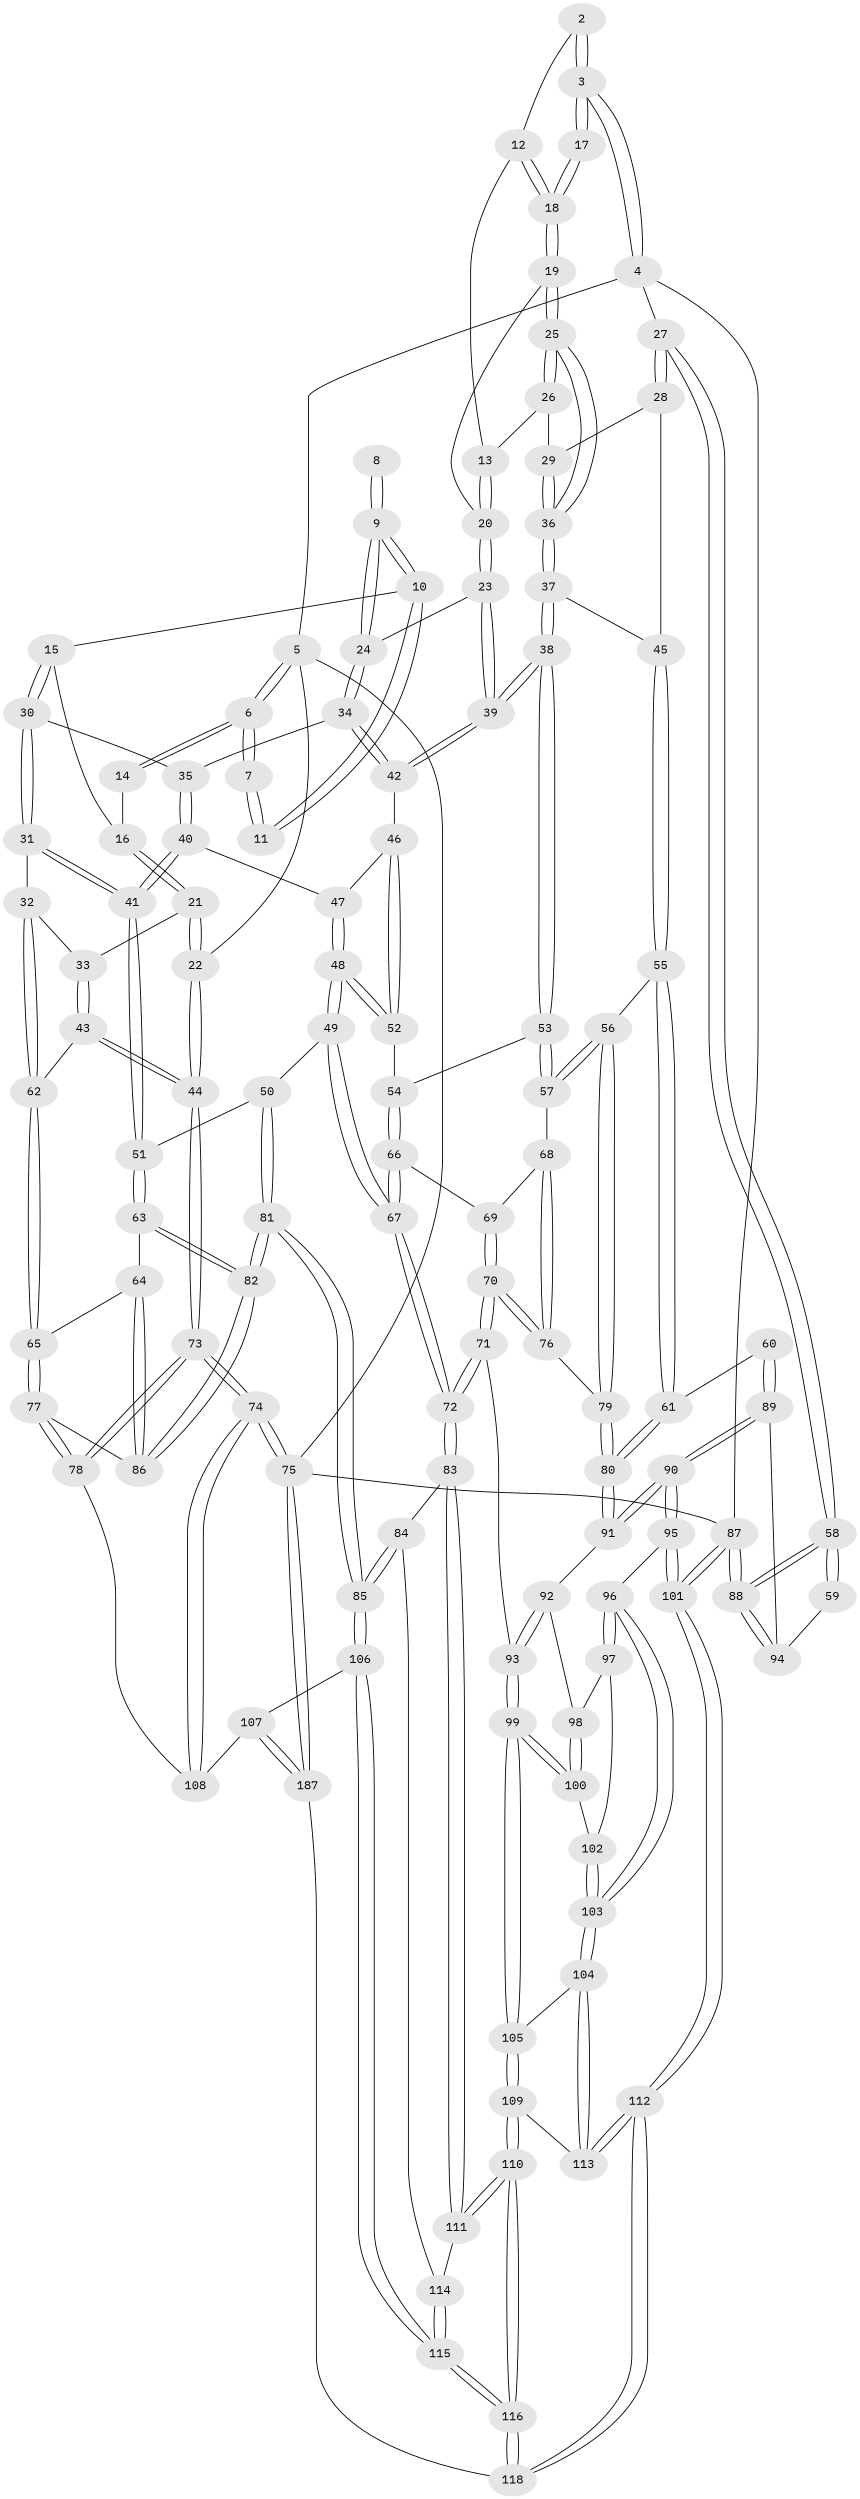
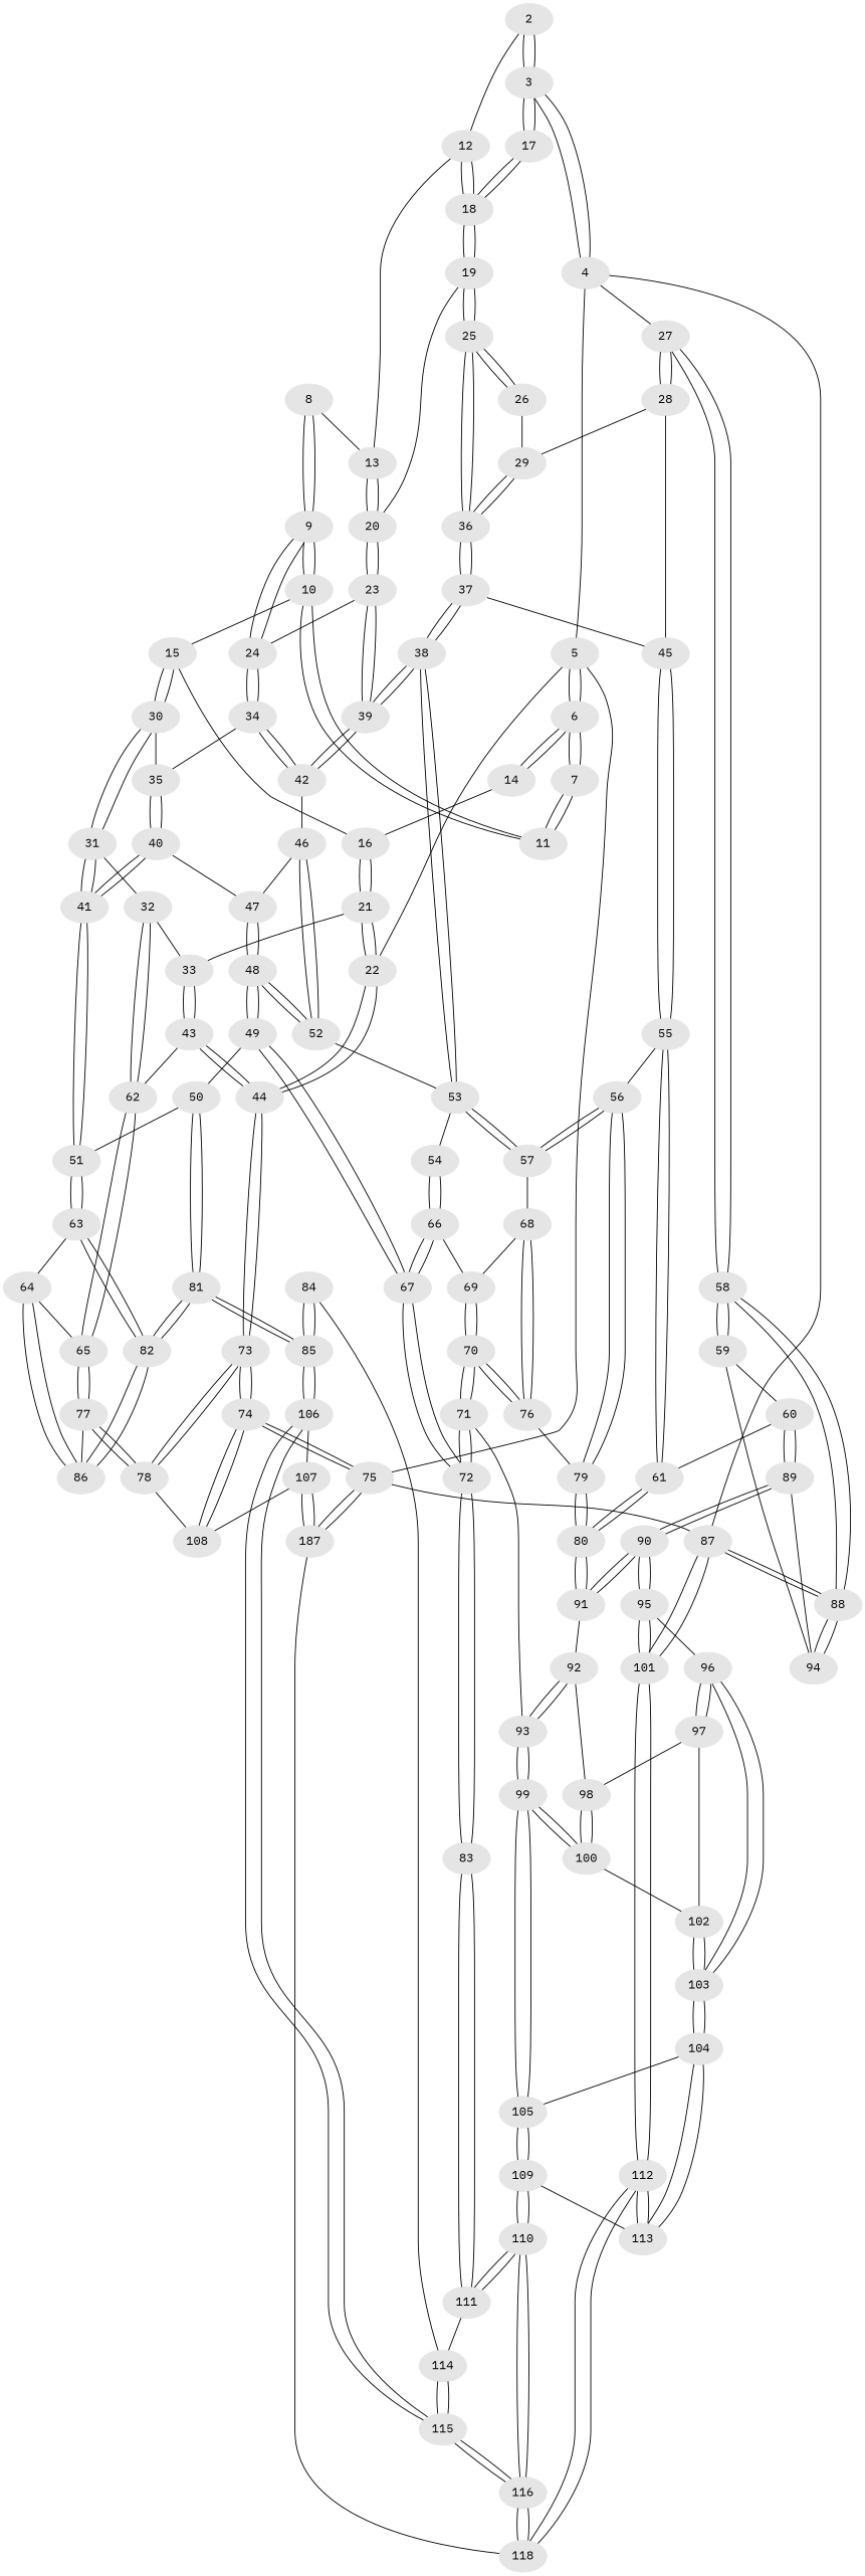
  graph {
    fontname="IBM Plex Mono"
    node [color=gray90 fontname="IBM Plex Mono" style=filled]
    edge [fontname="IBM Plex Mono"]
    2
    3
    12
    8
    9
    13
    4
    17
    18
    5
    27
    87
    6
    22
    75
    28
    58
    88
    101
    7
    14
    44
    n23 [label=187]
    11
    16
    10
    24
    20
    15
    34
    30
    19
    23
    21
    31
    35
    33
    25
    26
    36
    39
    43
    73
    42
    29
    37
    45
    59
    55
    32
    41
    40
    62
    51
    65
    46
    47
    38
    53
    54
    57
    48
    63
    52
    74
    78
    56
    61
    49
    50
    67
    81
    72
    82
    85
    64
    66
    68
    69
    79
    80
    76
    60
    94
    89
    90
    91
    77
    86
    70
    83
    71
    93
    99
    84
    111
    108
    118
    92
    106
    114
    115
    107
    112
    95
    96
    98
    100
    105
    97
    103
    102
    104
    109
    113
    110
    116
    2 -- 3
    2 -- 3
    2 -- 12
    3 -- 4
    3 -- 4
    3 -- 17
    3 -- 17
    12 -- 13
    12 -- 18
    12 -- 18
    8 -- 9
    8 -- 9
-   26 -- 13
+   8 -- 13
    9 -- 10
    9 -- 10
    9 -- 24
    9 -- 24
    13 -- 20
    13 -- 20
    4 -- 5
    4 -- 27
    4 -- 87
    17 -- 18
    17 -- 18
    18 -- 19
    18 -- 19
    5 -- 6
    5 -- 6
    5 -- 22
    5 -- 75
    27 -- 28
    27 -- 28
    27 -- 58
    27 -- 58
    87 -- 88
    87 -- 88
    87 -- 101
    87 -- 101
    6 -- 7
    6 -- 7
    6 -- 14
    6 -- 14
    22 -- 44
    22 -- 44
    75 -- 87
    75 -- n23
    75 -- n23
    28 -- 29
    28 -- 45
    58 -- 88
    58 -- 88
    58 -- 59
    58 -- 59
    88 -- 94
    88 -- 94
    101 -- 112
    101 -- 112
    7 -- 11
    7 -- 11
    14 -- 16
    44 -- 73
    44 -- 73
    n23 -- 118
    16 -- 21
    16 -- 21
    10 -- 11
    10 -- 11
    10 -- 15
    24 -- 34
    24 -- 34
    20 -- 23
    20 -- 23
    15 -- 16
    15 -- 30
    15 -- 30
    34 -- 35
    34 -- 42
    34 -- 42
    30 -- 31
    30 -- 31
    30 -- 35
    19 -- 20
    19 -- 25
    19 -- 25
    23 -- 24
    23 -- 39
    23 -- 39
    21 -- 22
    21 -- 22
    21 -- 33
    31 -- 32
    31 -- 41
    31 -- 41
    35 -- 40
    35 -- 40
    33 -- 43
    33 -- 43
    25 -- 26
    25 -- 26
    25 -- 36
    25 -- 36
    26 -- 29
    36 -- 37
    36 -- 37
    39 -- 42
    39 -- 42
    43 -- 44
    43 -- 44
    43 -- 62
    73 -- 74
    73 -- 74
    73 -- 78
    73 -- 78
    42 -- 46
    29 -- 36
    29 -- 36
    37 -- 45
    37 -- 38
    37 -- 38
    45 -- 55
    45 -- 55
+   59 -- 60
    59 -- 94
    55 -- 56
    55 -- 61
    55 -- 61
    32 -- 33
    32 -- 62
    32 -- 62
    41 -- 51
    41 -- 51
    40 -- 41
    40 -- 41
    40 -- 47
    62 -- 65
    62 -- 65
    51 -- 63
    51 -- 63
    65 -- 77
    65 -- 77
    46 -- 47
    46 -- 52
    46 -- 52
    47 -- 48
    47 -- 48
    38 -- 39
    38 -- 39
    38 -- 53
    38 -- 53
    53 -- 54
    53 -- 57
    53 -- 57
    54 -- 66
    54 -- 66
    57 -- 68
    48 -- 52
    48 -- 52
    48 -- 49
    48 -- 49
    63 -- 82
    63 -- 82
    63 -- 64
-   52 -- 54
+   52 -- 53
    74 -- 75
    74 -- 75
    74 -- 108
    74 -- 108
    78 -- 108
    56 -- 57
    56 -- 57
    56 -- 79
    56 -- 79
    61 -- 80
    61 -- 80
    49 -- 50
    49 -- 67
    49 -- 67
    50 -- 51
    50 -- 81
    50 -- 81
    67 -- 72
    67 -- 72
    81 -- 82
    81 -- 82
    81 -- 85
    81 -- 85
    72 -- 83
    72 -- 83
    82 -- 86
    82 -- 86
    85 -- 106
    85 -- 106
    64 -- 65
    64 -- 86
    64 -- 86
    66 -- 67
    66 -- 67
    66 -- 69
    68 -- 69
    68 -- 76
    68 -- 76
    69 -- 70
    69 -- 70
    79 -- 80
    79 -- 80
    80 -- 91
    80 -- 91
    76 -- 79
    60 -- 61
    60 -- 89
    60 -- 89
    89 -- 94
    89 -- 90
    89 -- 90
    90 -- 91
    90 -- 91
    90 -- 95
    90 -- 95
    91 -- 92
    77 -- 78
    77 -- 78
    77 -- 86
    70 -- 76
    70 -- 76
    70 -- 71
    70 -- 71
-   83 -- 84
    83 -- 111
    83 -- 111
    71 -- 72
    71 -- 72
    71 -- 93
    93 -- 99
    93 -- 99
    99 -- 100
    99 -- 100
    99 -- 105
    99 -- 105
    84 -- 85
    84 -- 85
    84 -- 114
    111 -- 114
    92 -- 93
    92 -- 93
    92 -- 98
    106 -- 115
    106 -- 115
    106 -- 107
    114 -- 115
    114 -- 115
    115 -- 116
    115 -- 116
    107 -- n23
    107 -- n23
    107 -- 108
    112 -- 118
    112 -- 118
    112 -- 113
    112 -- 113
    95 -- 101
    95 -- 101
    95 -- 96
    96 -- 97
    96 -- 97
    96 -- 103
    96 -- 103
    98 -- 100
    98 -- 100
    100 -- 102
    105 -- 109
    105 -- 109
    97 -- 98
    97 -- 102
    103 -- 104
    103 -- 104
    102 -- 103
    102 -- 103
    104 -- 105
    104 -- 113
    104 -- 113
    109 -- 113
    109 -- 110
    109 -- 110
    110 -- 111
    110 -- 111
    110 -- 116
    110 -- 116
    116 -- 118
    116 -- 118
  }
